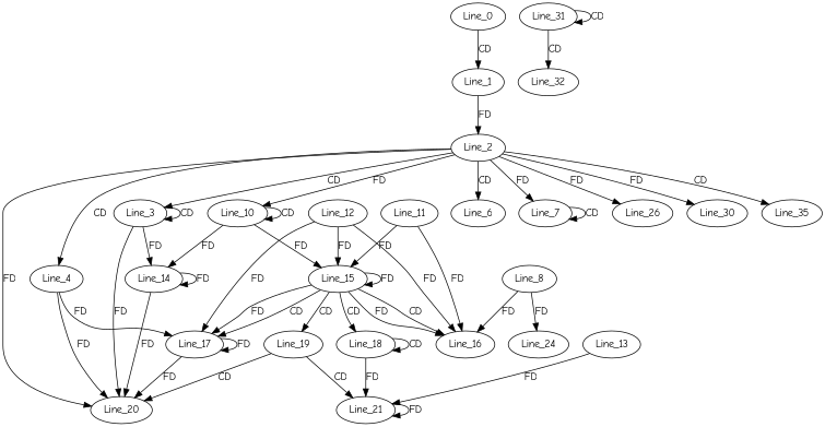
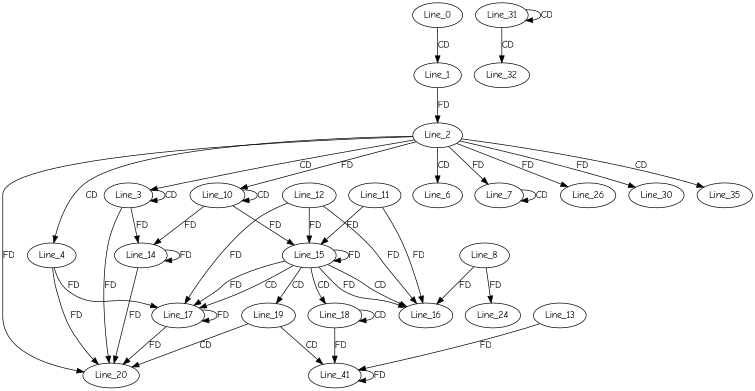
  digraph {
    fontname="Comic Neue"
    node [fontname="Comic Neue"]
    edge [fontname="Comic Neue"]
    Line_0
    Line_1
    Line_2
    Line_3
    Line_4
    Line_6
    Line_7
    Line_10
    Line_20
    Line_26
    Line_30
    Line_35
    Line_14
    Line_17
    Line_15
    Line_16
    Line_18
    Line_19
-   Line_21
+   Line_21 [label=Line_41]
    Line_12
    Line_11
    Line_8
    Line_24
    Line_13
    Line_31
    Line_32
    Line_0 -> Line_1 [label=CD]
    Line_1 -> Line_2 [label=FD]
    Line_2 -> Line_3 [label=CD]
    Line_2 -> Line_4 [label=CD]
    Line_2 -> Line_6 [label=CD]
    Line_2 -> Line_7 [label=FD]
    Line_2 -> Line_10 [label=FD]
    Line_2 -> Line_20 [label=FD]
    Line_2 -> Line_26 [label=FD]
    Line_2 -> Line_30 [label=FD]
    Line_2 -> Line_35 [label=CD]
    Line_3 -> Line_3 [label=CD]
    Line_3 -> Line_20 [label=FD]
    Line_3 -> Line_14 [label=FD]
    Line_4 -> Line_20 [label=FD]
    Line_4 -> Line_17 [label=FD]
    Line_7 -> Line_7 [label=CD]
    Line_10 -> Line_10 [label=CD]
    Line_10 -> Line_14 [label=FD]
    Line_10 -> Line_15 [label=FD]
    Line_14 -> Line_20 [label=FD]
    Line_14 -> Line_14 [label=FD]
    Line_17 -> Line_20 [label=FD]
    Line_17 -> Line_17 [label=FD]
    Line_15 -> Line_17 [label=CD]
    Line_15 -> Line_17 [label=FD]
    Line_15 -> Line_15 [label=FD]
    Line_15 -> Line_16 [label=CD]
    Line_15 -> Line_16 [label=FD]
    Line_15 -> Line_18 [label=CD]
    Line_15 -> Line_19 [label=CD]
    Line_18 -> Line_18 [label=CD]
    Line_18 -> Line_21 [label=FD]
    Line_19 -> Line_20 [label=CD]
    Line_19 -> Line_21 [label=CD]
    Line_21 -> Line_21 [label=FD]
    Line_12 -> Line_17 [label=FD]
    Line_12 -> Line_15 [label=FD]
    Line_12 -> Line_16 [label=FD]
    Line_11 -> Line_15 [label=FD]
    Line_11 -> Line_16 [label=FD]
    Line_8 -> Line_16 [label=FD]
    Line_8 -> Line_24 [label=FD]
    Line_13 -> Line_21 [label=FD]
    Line_31 -> Line_31 [label=CD]
    Line_31 -> Line_32 [label=CD]
  }
